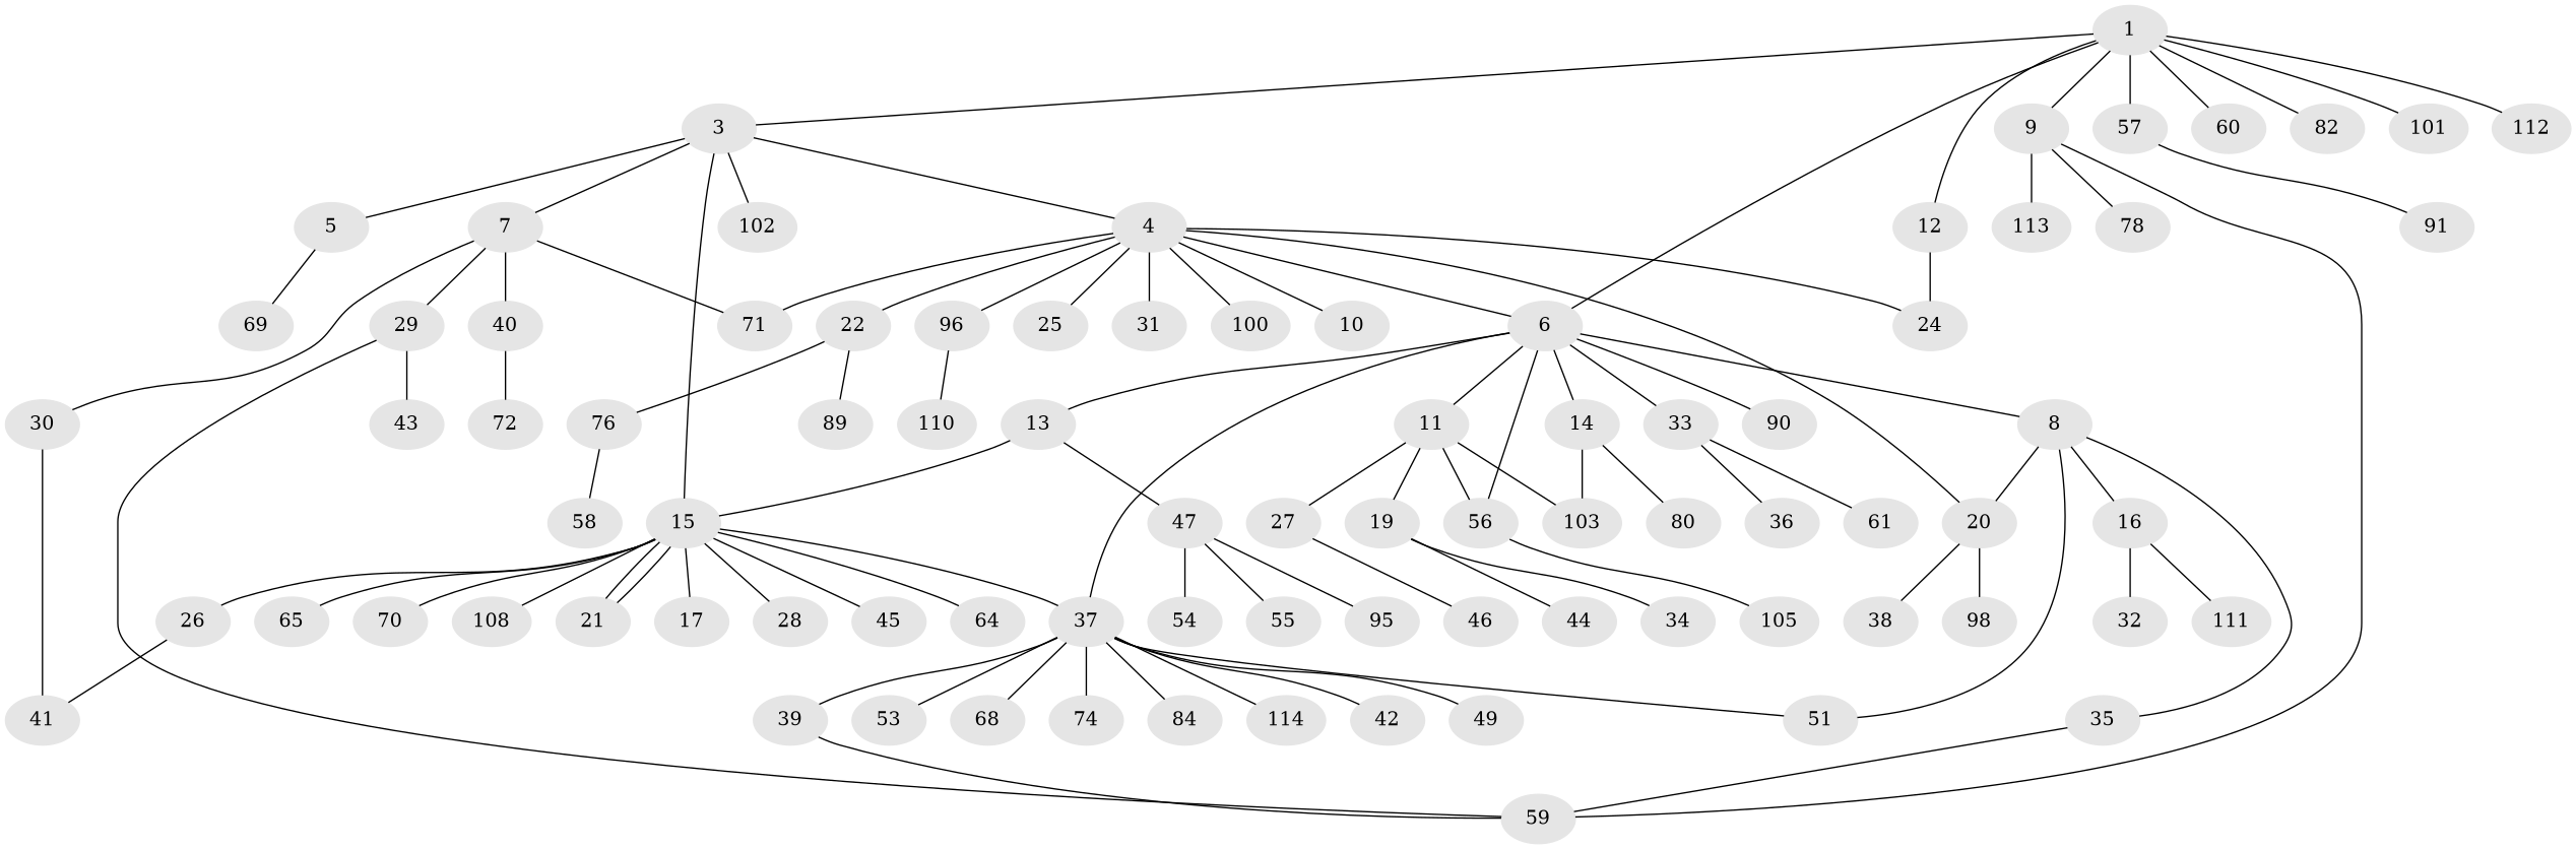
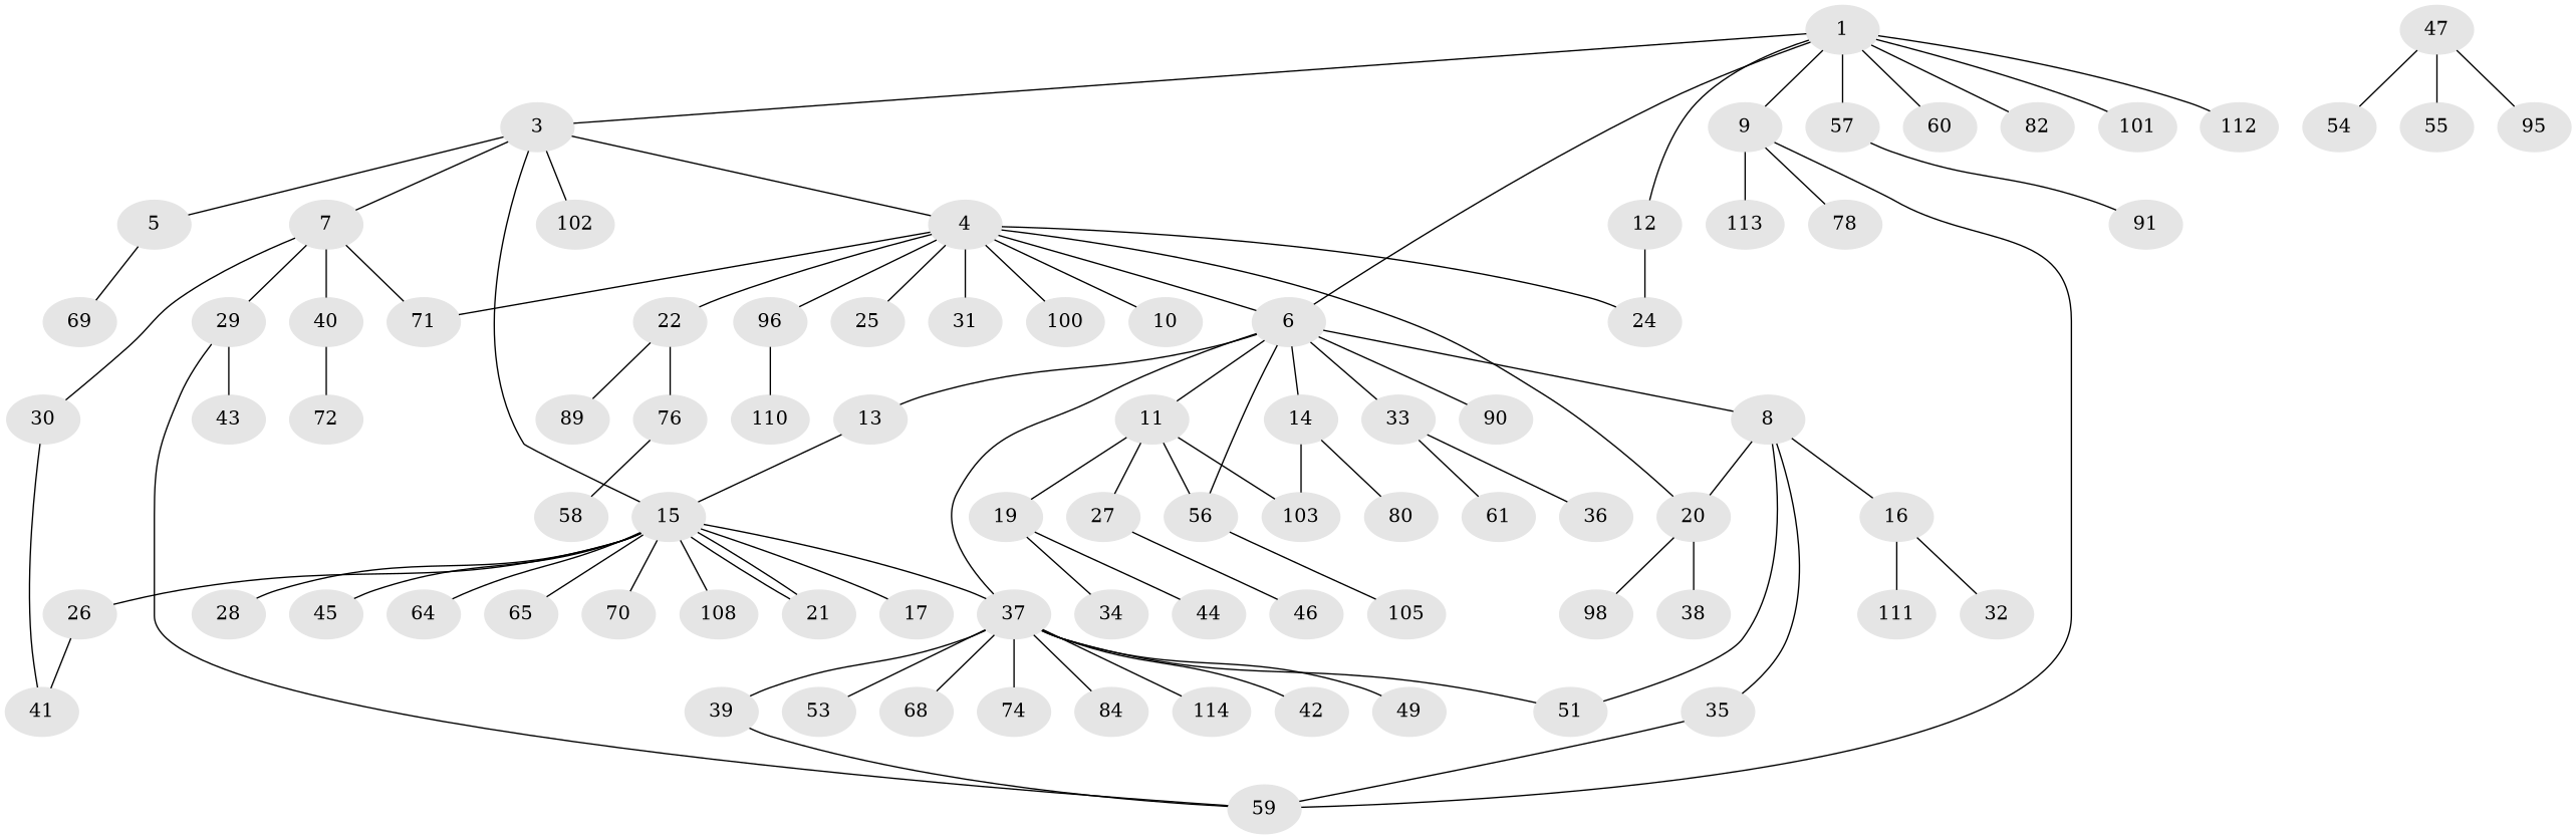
  graph {
    node [color=gray90 style=filled]
    1 [super="+2"]
    3 [super="+85"]
    6
    9 [super="+18"]
    12
    57 [super="+107"]
    60
    82
    101
    112
    4 [super="+48"]
    5
    7 [super="+67"]
    15 [super="+50"]
    102
    8 [super="+23"]
    11 [super="+92"]
    13
    14 [super="+77"]
    33 [super="+75"]
    37 [super="+63"]
    56 [super="+81"]
    90
    59 [super="+99"]
    78 [super="+115"]
    113
    24 [super="+109"]
    91
    10
    20 [super="+106"]
    22 [super="+83"]
    25 [super="+97"]
    31
    71
    96
    100
    69 [super="+79"]
    29 [super="+116"]
    30
    40 [super="+94"]
    17
    21 [super="+93"]
    26 [super="+87"]
    28
    45
    64
    65
    70
    108
    38
    98
    76
    89
    110
    16 [super="+88"]
    35 [super="+52"]
    51
    19 [super="+62"]
    27 [super="+86"]
    103
    47 [super="+66"]
    80
    36 [super="+73"]
    61
    39
    42
    49
    53
    68 [super="+104"]
    74
    84
    114
    105
    43
    41
    72
    32
    111
    34
    44
    46
    54
    55
    95
    58
    1 -- 3
    1 -- 6
    1 -- 9
    1 -- 12
    1 -- 57
    1 -- 60
    1 -- 82
    1 -- 101
    1 -- 112
    3 -- 4
    3 -- 5
    3 -- 7
    3 -- 15
    3 -- 102
    6 -- 8
    6 -- 11
    6 -- 13
    6 -- 14
    6 -- 33
    6 -- 37
    6 -- 56
    6 -- 90
    9 -- 59
    9 -- 78
    9 -- 113
    12 -- 24
    57 -- 91
    4 -- 6
    4 -- 24
    4 -- 10
    4 -- 20
    4 -- 22
    4 -- 25
    4 -- 31
    4 -- 71
    4 -- 96
    4 -- 100
    5 -- 69
    7 -- 71
    7 -- 29
    7 -- 30
    7 -- 40
    15 -- 37
    15 -- 17
    15 -- 21
    15 -- 21
    15 -- 26
    15 -- 28
    15 -- 45
    15 -- 64
    15 -- 65
    15 -- 70
    15 -- 108
    8 -- 20
    8 -- 16
    8 -- 35
    8 -- 51
    11 -- 56
    11 -- 19
    11 -- 27
    11 -- 103
    13 -- 15
-   13 -- 47
    14 -- 103
    14 -- 80
    33 -- 36
    33 -- 61
    37 -- 51
    37 -- 39
    37 -- 42
    37 -- 49
    37 -- 53
    37 -- 68
    37 -- 74
    37 -- 84
    37 -- 114
    56 -- 105
    20 -- 38
    20 -- 98
    22 -- 76
    22 -- 89
    96 -- 110
    29 -- 59
    29 -- 43
    30 -- 41
    40 -- 72
    26 -- 41
    76 -- 58
    16 -- 32
    16 -- 111
    35 -- 59
    19 -- 34
    19 -- 44
    27 -- 46
    47 -- 54
    47 -- 55
    47 -- 95
    39 -- 59
  }
